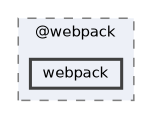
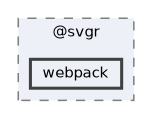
  digraph {
    compound=true
    n1 [color=grey25 fillcolor="#edf0f7" fontname=Helvetica fontsize=10 height=0.2 label=webpack shape=box style="filled,bold" width=0.4]
    subgraph cluster_1 {
      bgcolor="#edf0f7"
      fontname=Helvetica
      fontsize=10
-     label="@webpack"
+     label="@svgr"
      pencolor=grey50
      style="filled,dashed"
      n1
    }
  }
